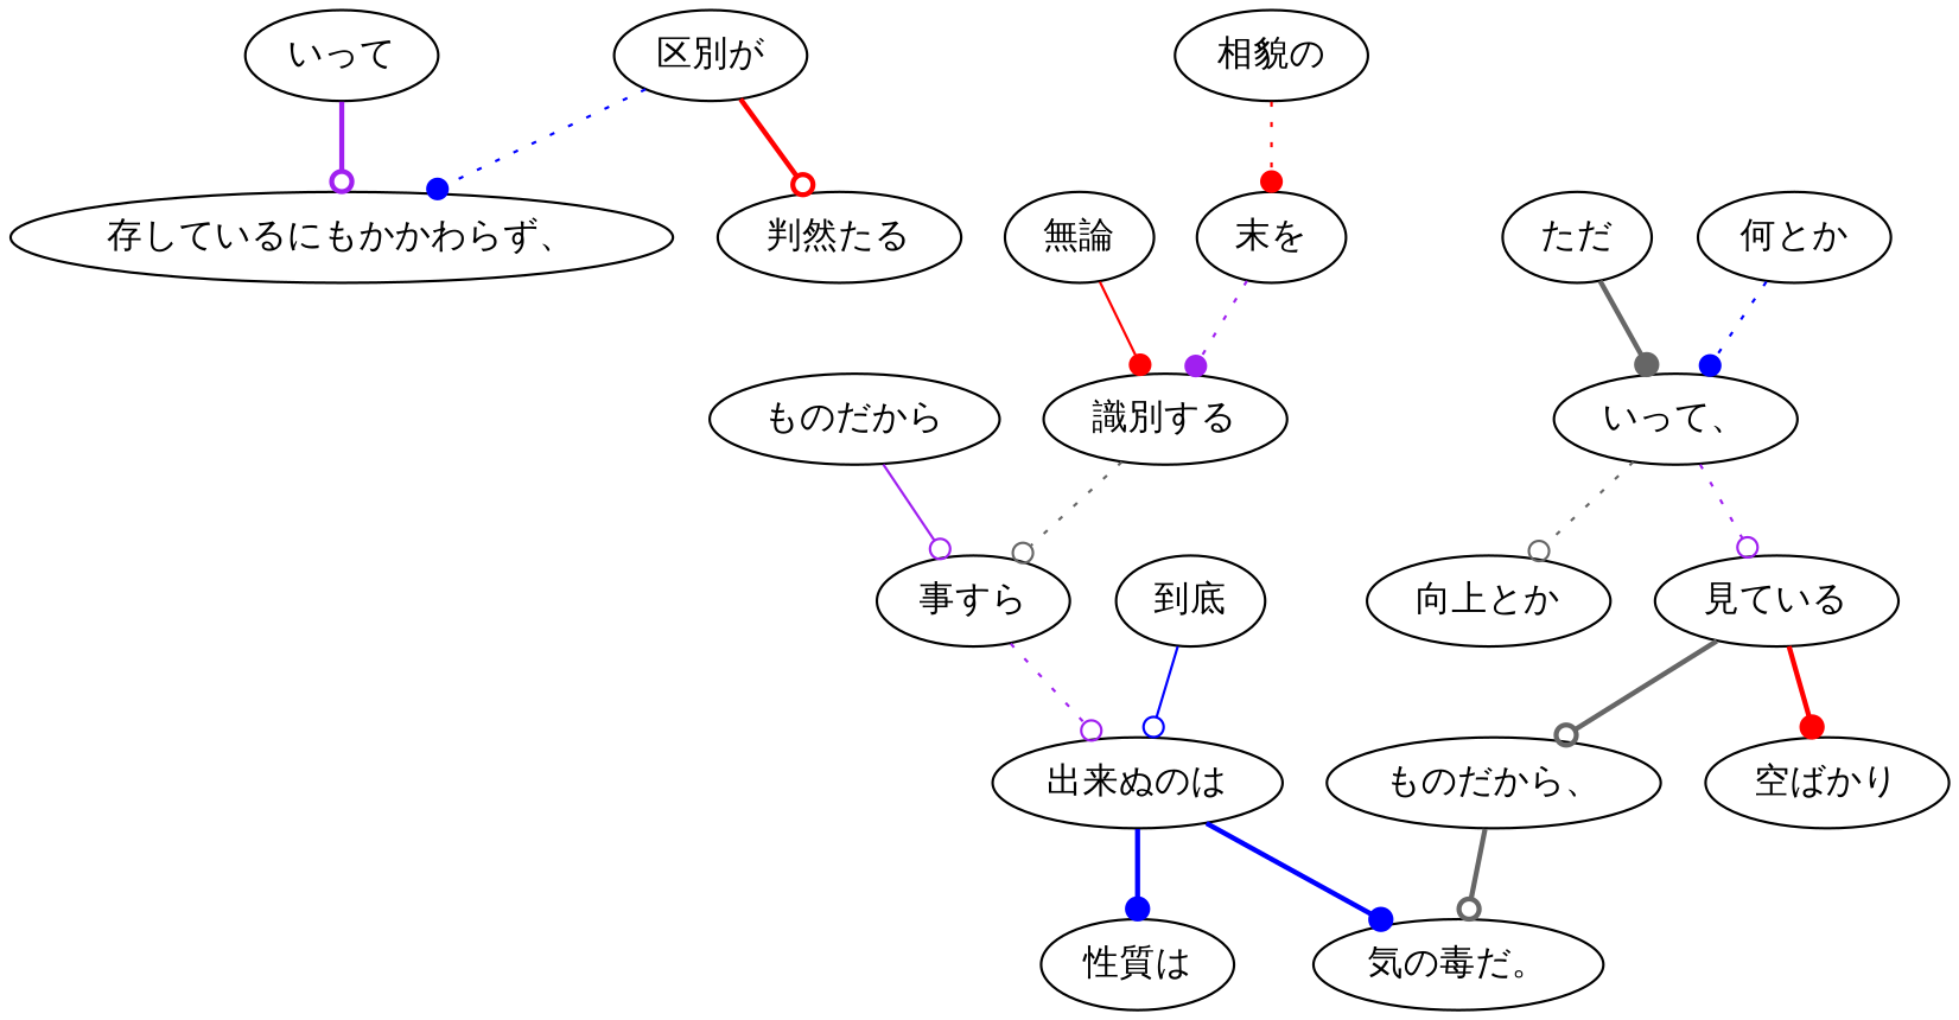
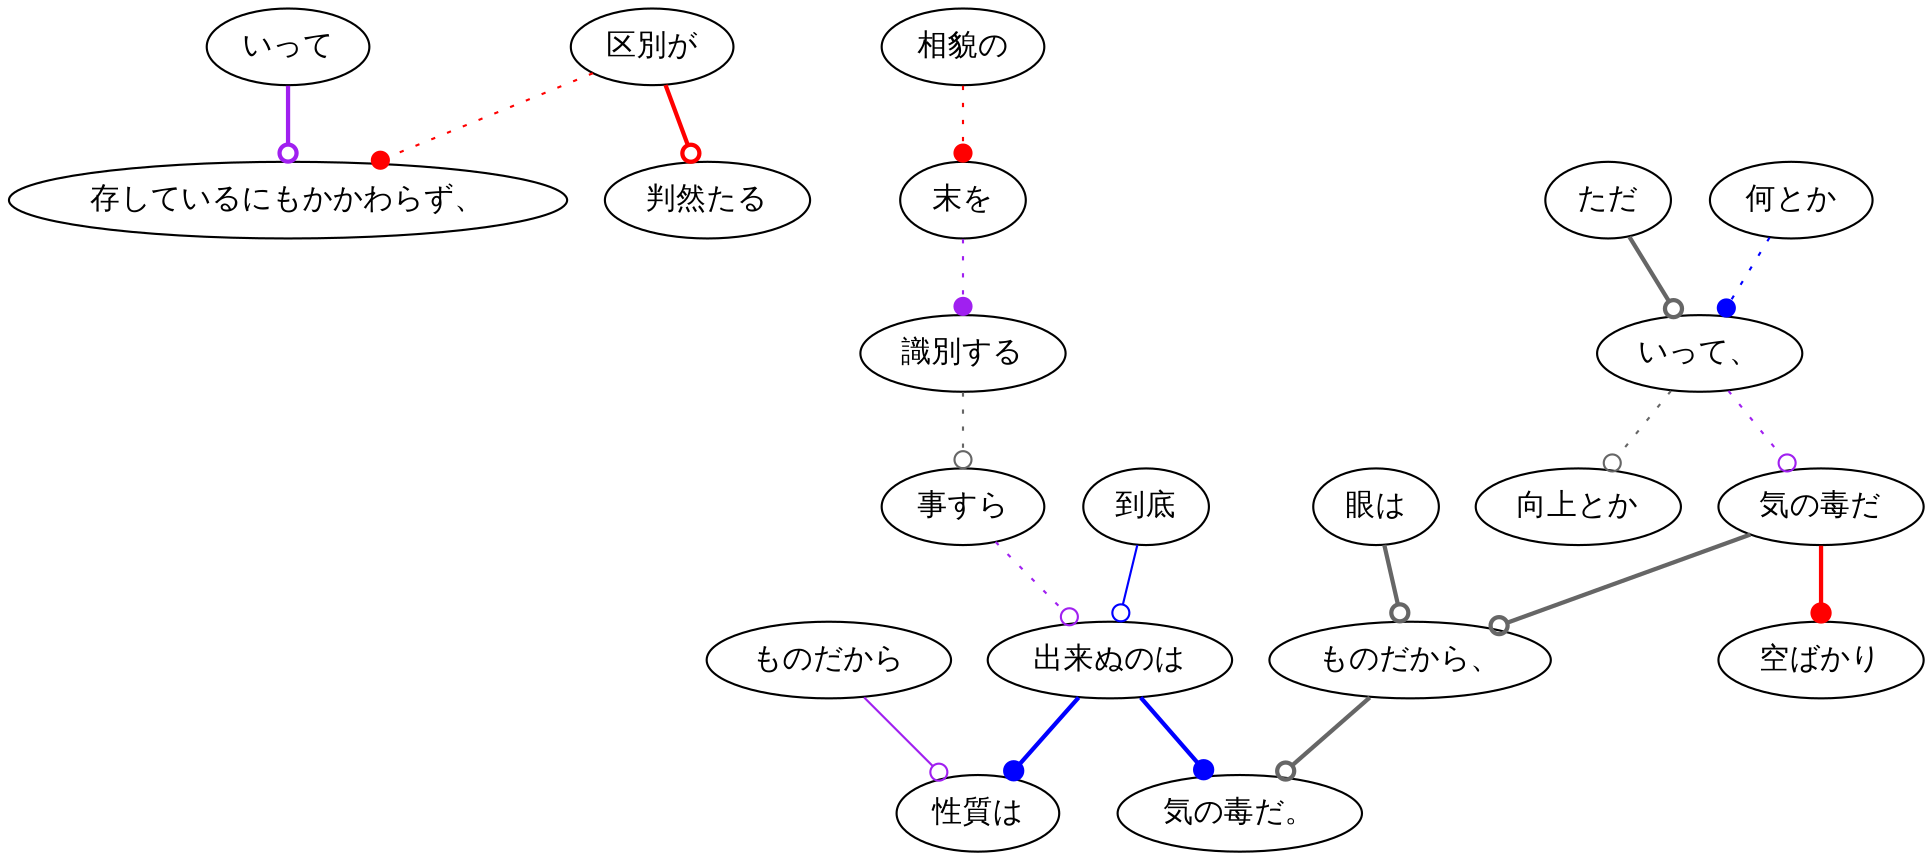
  digraph {
    edge [arrowhead=odot color=gray40 style=bold]
    n1 [label="いって"]
    n2 [label="存しているにもかかわらず、"]
    n3 [label="判然たる"]
    n4 [label="区別が"]
    n5 [label="ものだから、"]
    n6 [label="気の毒だ。"]
+   n7 [label="眼は"]
    n8 [label="ただ"]
    n9 [label="いって、"]
    n10 [label="向上とか"]
-   n11 [label="見ている"]
+   n11 [label="気の毒だ"]
    n12 [label="何とか"]
    n13 [label="空ばかり"]
    n14 [label="ものだから"]
    n15 [label="性質は"]
    n16 [label="出来ぬのは"]
-   n17 [label="無論"]
    n18 [label="識別する"]
    n19 [label="事すら"]
    n20 [label="相貌の"]
    n21 [label="末を"]
    n22 [label="到底"]
    n1 -> n2 [color=purple]
-   n4 -> n2 [arrowhead=dot color=blue style=dotted]
+   n4 -> n2 [arrowhead=dot color=red style=dotted]
    n4 -> n3 [color=red]
    n5 -> n6
-   n8 -> n9 [arrowhead=dot]
+   n7 -> n5
+   n8 -> n9
    n9 -> n10 [style=dotted]
    n9 -> n11 [color=purple style=dotted]
    n11 -> n5
    n11 -> n13 [arrowhead=dot color=red]
    n12 -> n9 [arrowhead=dot color=blue style=dotted]
-   n14 -> n19 [color=purple style=solid]
+   n14 -> n15 [color=purple style=solid]
    n16 -> n6 [arrowhead=dot color=blue]
    n16 -> n15 [arrowhead=dot color=blue]
-   n17 -> n18 [arrowhead=dot color=red style=solid]
    n18 -> n19 [style=dotted]
    n19 -> n16 [color=purple style=dotted]
    n20 -> n21 [arrowhead=dot color=red style=dotted]
    n21 -> n18 [arrowhead=dot color=purple style=dotted]
    n22 -> n16 [color=blue style=solid]
  }
